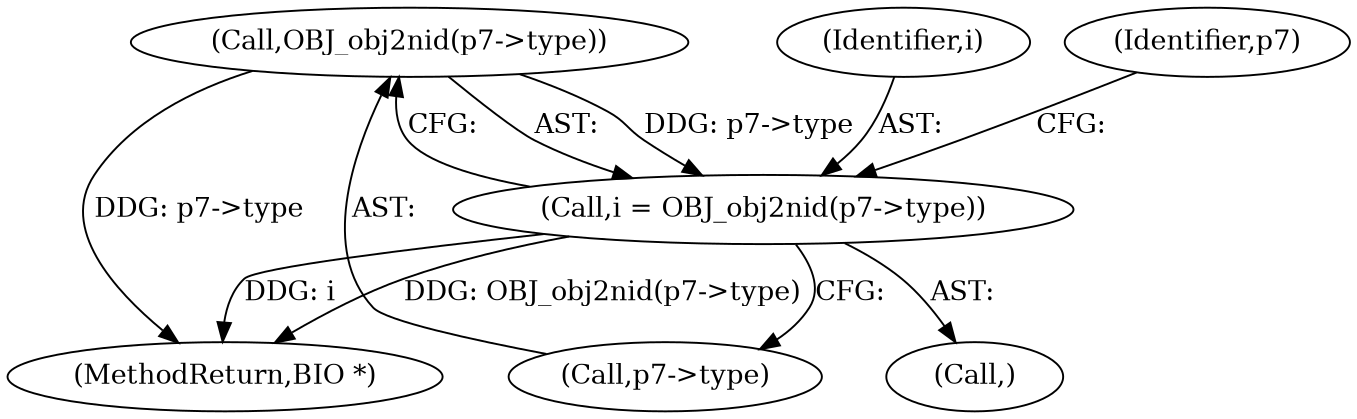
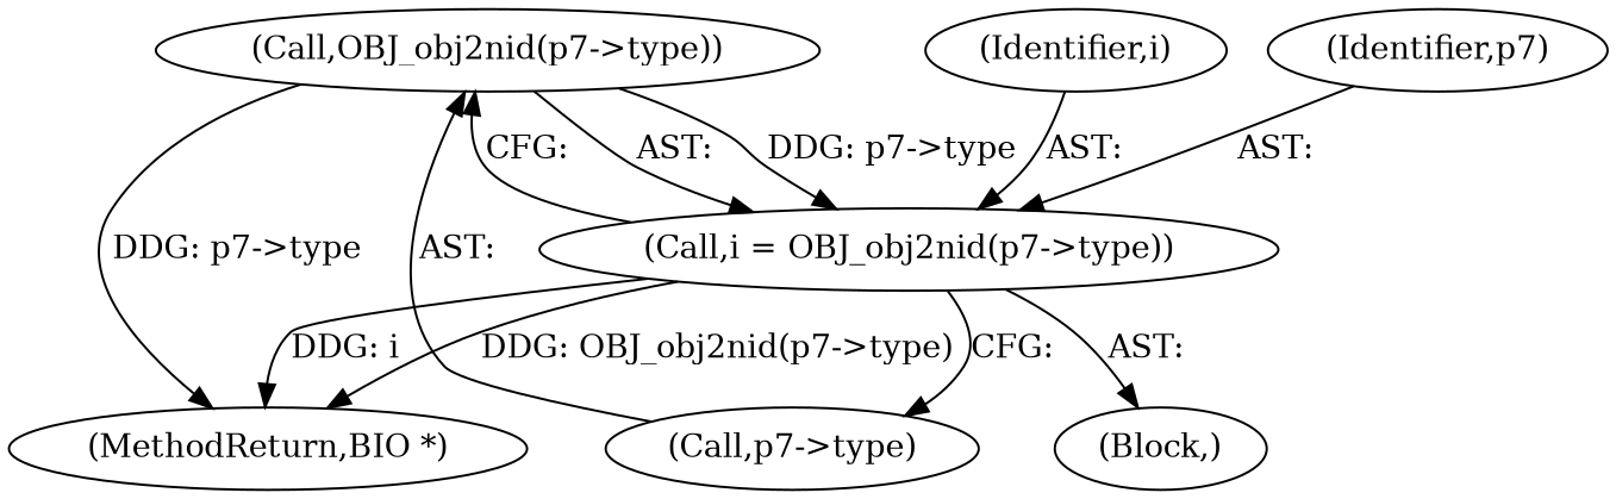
  digraph {
    n1 [label="(Call,OBJ_obj2nid(p7->type))"]
    n2 [label="(Call,i = OBJ_obj2nid(p7->type))"]
    n3 [label="(MethodReturn,BIO *)"]
    n4 [label="(Call,p7->type)"]
-   n5 [label="(Call,)"]
+   n5 [label="(Block,)"]
    n6 [label="(Identifier,i)"]
    n7 [label="(Identifier,p7)"]
    n1 -> n2 [label="AST: "]
    n1 -> n2 [label="DDG: p7->type"]
    n1 -> n3 [label="DDG: p7->type"]
    n2 -> n1 [label="CFG: "]
    n2 -> n3 [label="DDG: OBJ_obj2nid(p7->type)"]
    n2 -> n3 [label="DDG: i"]
    n2 -> n4 [label="CFG: "]
    n2 -> n5 [label="AST: "]
    n4 -> n1 [label="AST: "]
    n6 -> n2 [label="AST: "]
-   n7 -> n2 [label="CFG: "]
+   n7 -> n2 [label="AST: "]
  }
